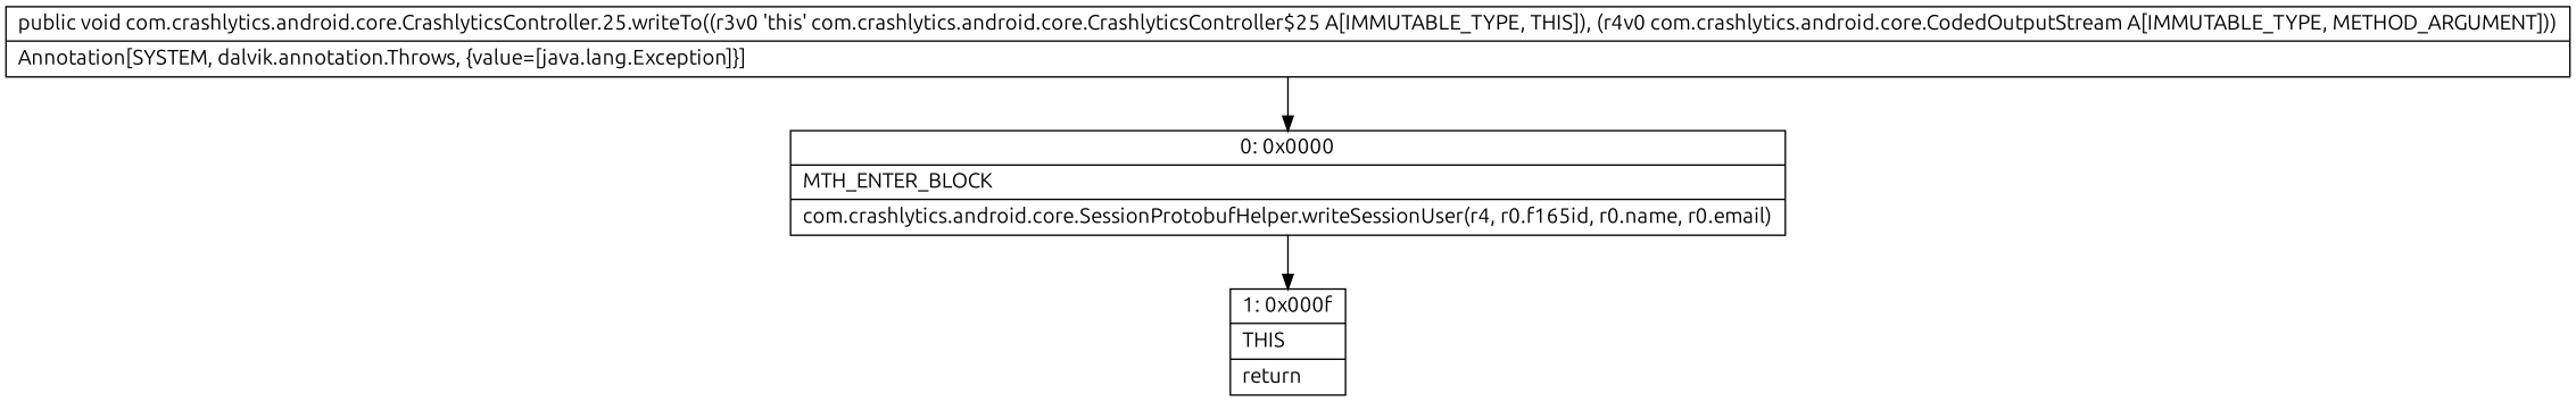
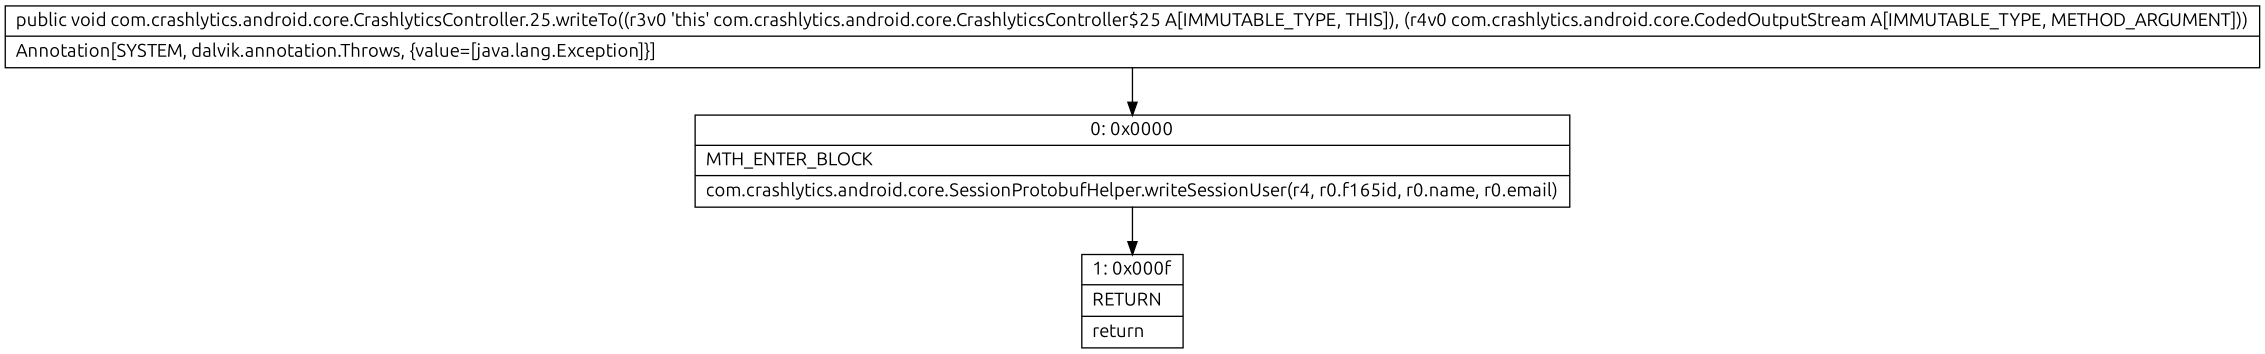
  digraph {
    fontname=Ubuntu
    node [shape=record fontname=Ubuntu]
    edge [fontname=Ubuntu]
    n1 [label="{0\:\ 0x0000|MTH_ENTER_BLOCK\l|com.crashlytics.android.core.SessionProtobufHelper.writeSessionUser(r4, r0.f165id, r0.name, r0.email)\l}"]
-   n2 [label="{1\:\ 0x000f|THIS\l|return\l}"]
+   n2 [label="{1\:\ 0x000f|RETURN\l|return\l}"]
    n3 [label="{public void com.crashlytics.android.core.CrashlyticsController.25.writeTo((r3v0 'this' com.crashlytics.android.core.CrashlyticsController$25 A[IMMUTABLE_TYPE, THIS]), (r4v0 com.crashlytics.android.core.CodedOutputStream A[IMMUTABLE_TYPE, METHOD_ARGUMENT]))  | Annotation[SYSTEM, dalvik.annotation.Throws, \{value=[java.lang.Exception]\}]\l}"]
    n1 -> n2
    n3 -> n1
  }
